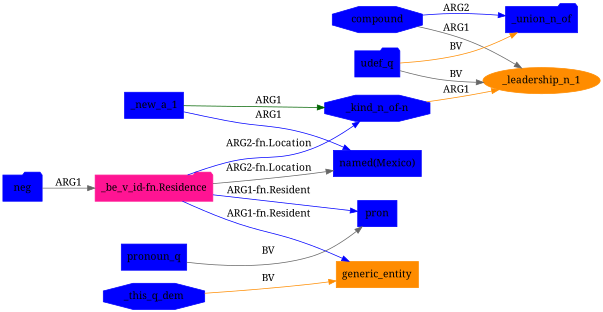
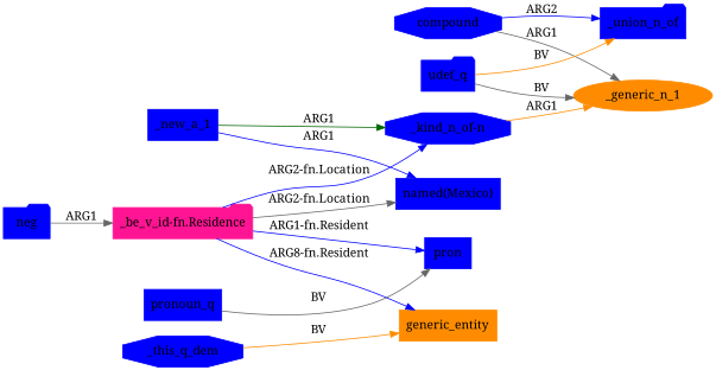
  digraph {
    fontname="Noto Serif"
    rankdir=LR
    node [color=blue fontname="Noto Serif" shape=box style=filled]
    edge [color=gray40 fontname="Noto Serif"]
    compound [shape=octagon]
-   _leadership_n_1 [color=darkorange shape=ellipse]
+   _leadership_n_1 [color=darkorange shape=ellipse label=_generic_n_1]
    _union_n_of [shape=folder]
    "_be_v_id-fn.Residence" [color=deeppink shape=folder]
    pron
    "_kind_n_of-n" [shape=octagon]
    "named(Mexico)"
    generic_entity [color=darkorange]
    _new_a_1
    udef_q [shape=folder]
    neg [shape=folder]
    pronoun_q
    _this_q_dem [shape=octagon]
    compound -> _leadership_n_1 [label=ARG1]
    compound -> _union_n_of [color=blue label=ARG2]
    "_be_v_id-fn.Residence" -> pron [color=blue label="ARG1-fn.Resident"]
    "_be_v_id-fn.Residence" -> "_kind_n_of-n" [color=blue label="ARG2-fn.Location"]
    "_be_v_id-fn.Residence" -> "named(Mexico)" [label="ARG2-fn.Location"]
-   "_be_v_id-fn.Residence" -> generic_entity [color=blue label="ARG1-fn.Resident"]
+   "_be_v_id-fn.Residence" -> generic_entity [color=blue label="ARG8-fn.Resident"]
    "_kind_n_of-n" -> _leadership_n_1 [color=darkorange label=ARG1]
    _new_a_1 -> "_kind_n_of-n" [color=darkgreen label=ARG1]
    _new_a_1 -> "named(Mexico)" [color=blue label=ARG1]
    udef_q -> _leadership_n_1 [label=BV]
    udef_q -> _union_n_of [color=darkorange label=BV]
    neg -> "_be_v_id-fn.Residence" [label=ARG1]
    pronoun_q -> pron [label=BV]
    _this_q_dem -> generic_entity [color=darkorange label=BV]
  }
